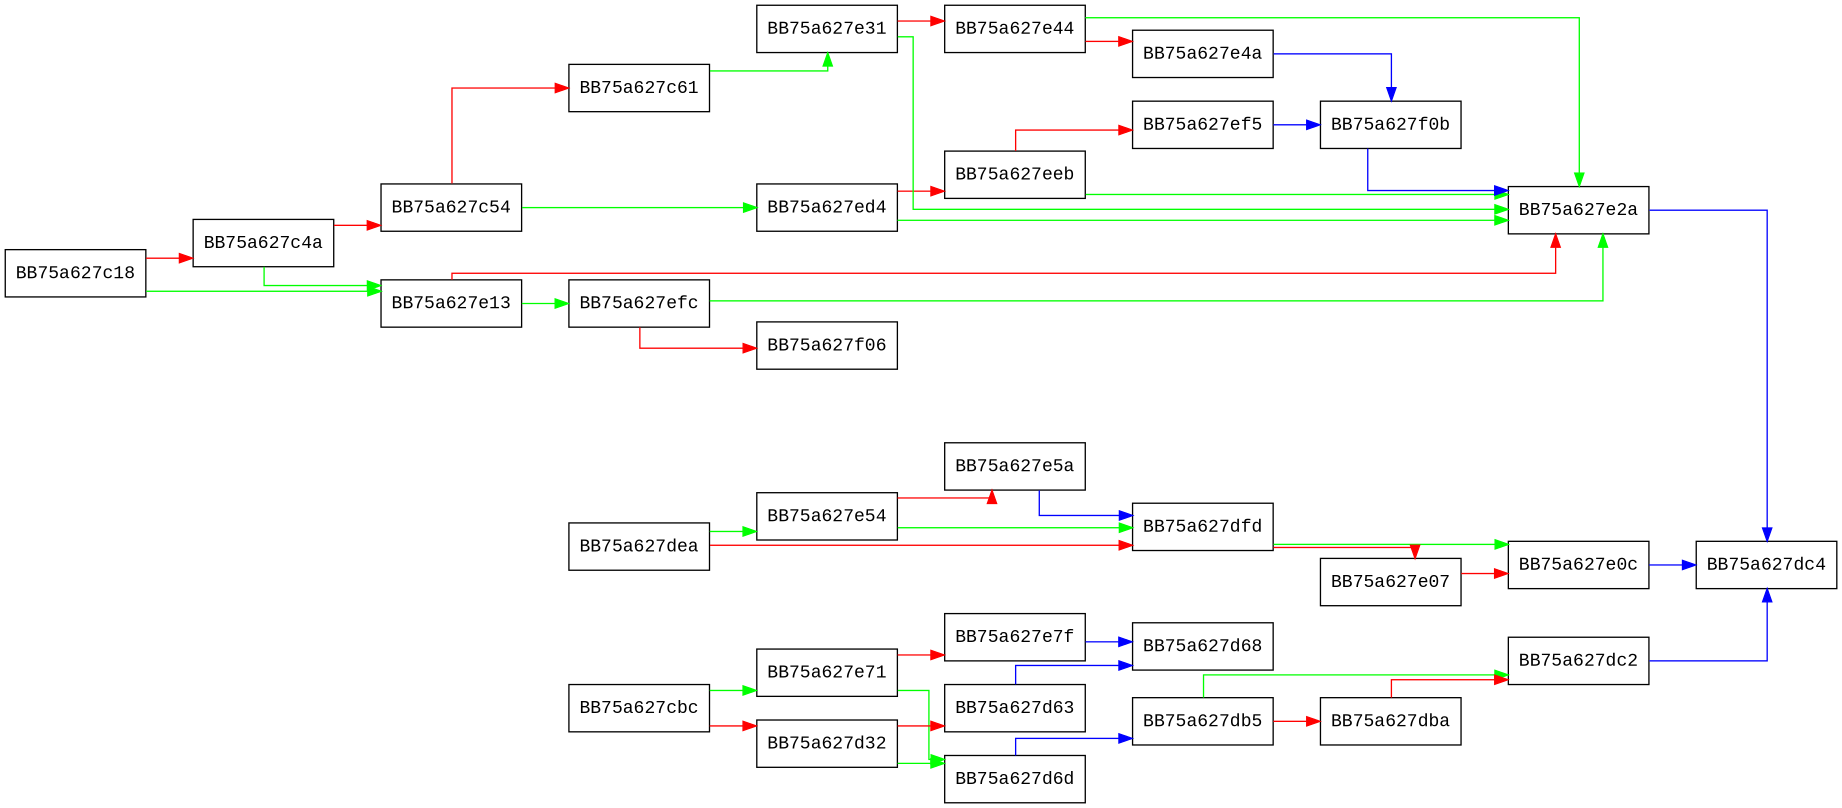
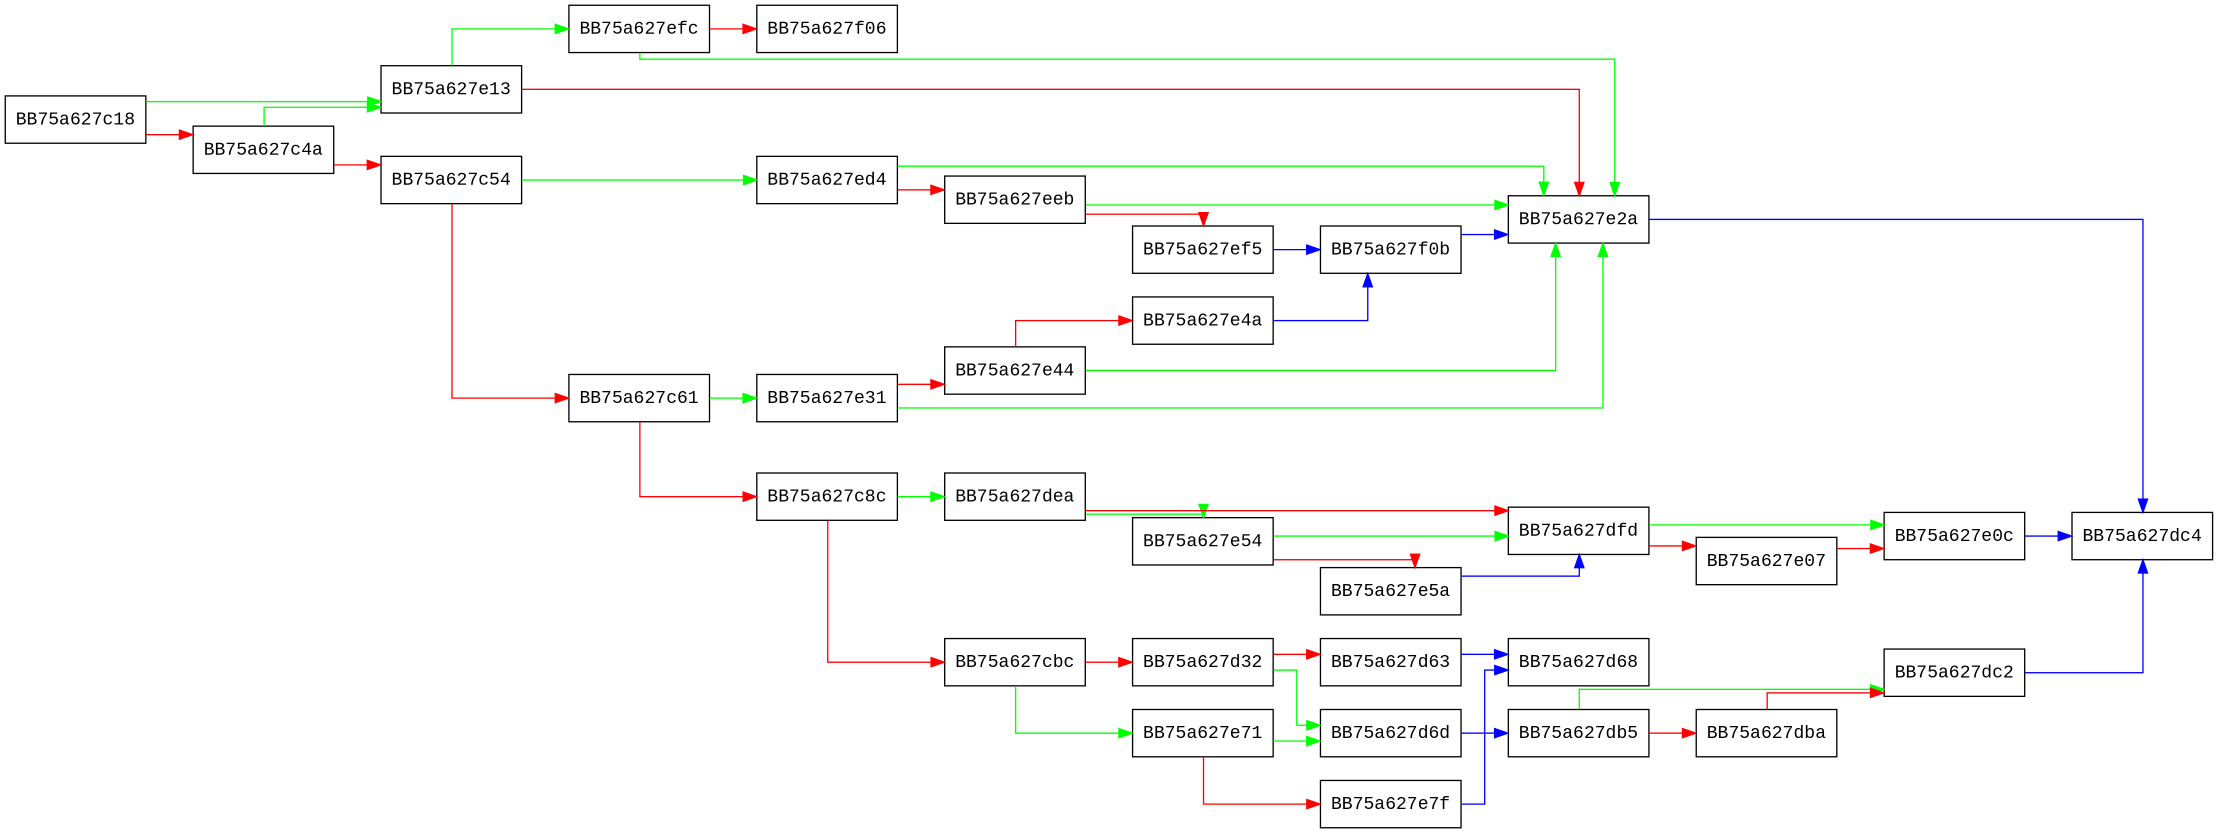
  digraph {
    fontname="Liberation Mono"
    rankdir=LR
    splines=ortho
    node [fontname="Liberation Mono" shape=box]
    edge [color=red fontname="Liberation Mono"]
    BB75a627c18
    BB75a627e13
    BB75a627c4a
    BB75a627efc
    BB75a627e2a
    BB75a627c54
    BB75a627f06
    BB75a627dc4
    BB75a627ed4
    BB75a627c61
    BB75a627eeb
    BB75a627e31
+   BB75a627c8c
    BB75a627ef5
    BB75a627e44
    BB75a627dea
    BB75a627cbc
    BB75a627e4a
    BB75a627e54
    BB75a627dfd
    BB75a627e71
    BB75a627d32
    BB75a627e5a
    BB75a627e0c
    BB75a627e07
    BB75a627d6d
    BB75a627e7f
    BB75a627d63
    BB75a627db5
    BB75a627d68
    BB75a627dc2
    BB75a627dba
    BB75a627f0b
    BB75a627c18 -> BB75a627e13 [color=green]
    BB75a627c18 -> BB75a627c4a
    BB75a627e13 -> BB75a627efc [color=green]
    BB75a627e13 -> BB75a627e2a
    BB75a627c4a -> BB75a627e13 [color=green]
    BB75a627c4a -> BB75a627c54
    BB75a627efc -> BB75a627e2a [color=green]
    BB75a627efc -> BB75a627f06
    BB75a627e2a -> BB75a627dc4 [color=blue]
    BB75a627c54 -> BB75a627ed4 [color=green]
    BB75a627c54 -> BB75a627c61
    BB75a627ed4 -> BB75a627e2a [color=green]
    BB75a627ed4 -> BB75a627eeb
    BB75a627c61 -> BB75a627e31 [color=green]
+   BB75a627c61 -> BB75a627c8c
    BB75a627eeb -> BB75a627e2a [color=green]
    BB75a627eeb -> BB75a627ef5
    BB75a627e31 -> BB75a627e2a [color=green]
    BB75a627e31 -> BB75a627e44
+   BB75a627c8c -> BB75a627dea [color=green]
+   BB75a627c8c -> BB75a627cbc
    BB75a627ef5 -> BB75a627f0b [color=blue]
    BB75a627e44 -> BB75a627e2a [color=green]
    BB75a627e44 -> BB75a627e4a
    BB75a627dea -> BB75a627e54 [color=green]
    BB75a627dea -> BB75a627dfd
    BB75a627cbc -> BB75a627e71 [color=green]
    BB75a627cbc -> BB75a627d32
    BB75a627e4a -> BB75a627f0b [color=blue]
    BB75a627e54 -> BB75a627dfd [color=green]
    BB75a627e54 -> BB75a627e5a
    BB75a627dfd -> BB75a627e0c [color=green]
    BB75a627dfd -> BB75a627e07
    BB75a627e71 -> BB75a627d6d [color=green]
    BB75a627e71 -> BB75a627e7f
    BB75a627d32 -> BB75a627d6d [color=green]
    BB75a627d32 -> BB75a627d63
    BB75a627e5a -> BB75a627dfd [color=blue]
    BB75a627e0c -> BB75a627dc4 [color=blue]
    BB75a627e07 -> BB75a627e0c
    BB75a627d6d -> BB75a627db5 [color=blue]
    BB75a627e7f -> BB75a627d68 [color=blue]
    BB75a627d63 -> BB75a627d68 [color=blue]
    BB75a627db5 -> BB75a627dc2 [color=green]
    BB75a627db5 -> BB75a627dba
    BB75a627dc2 -> BB75a627dc4 [color=blue]
    BB75a627dba -> BB75a627dc2
    BB75a627f0b -> BB75a627e2a [color=blue]
  }
